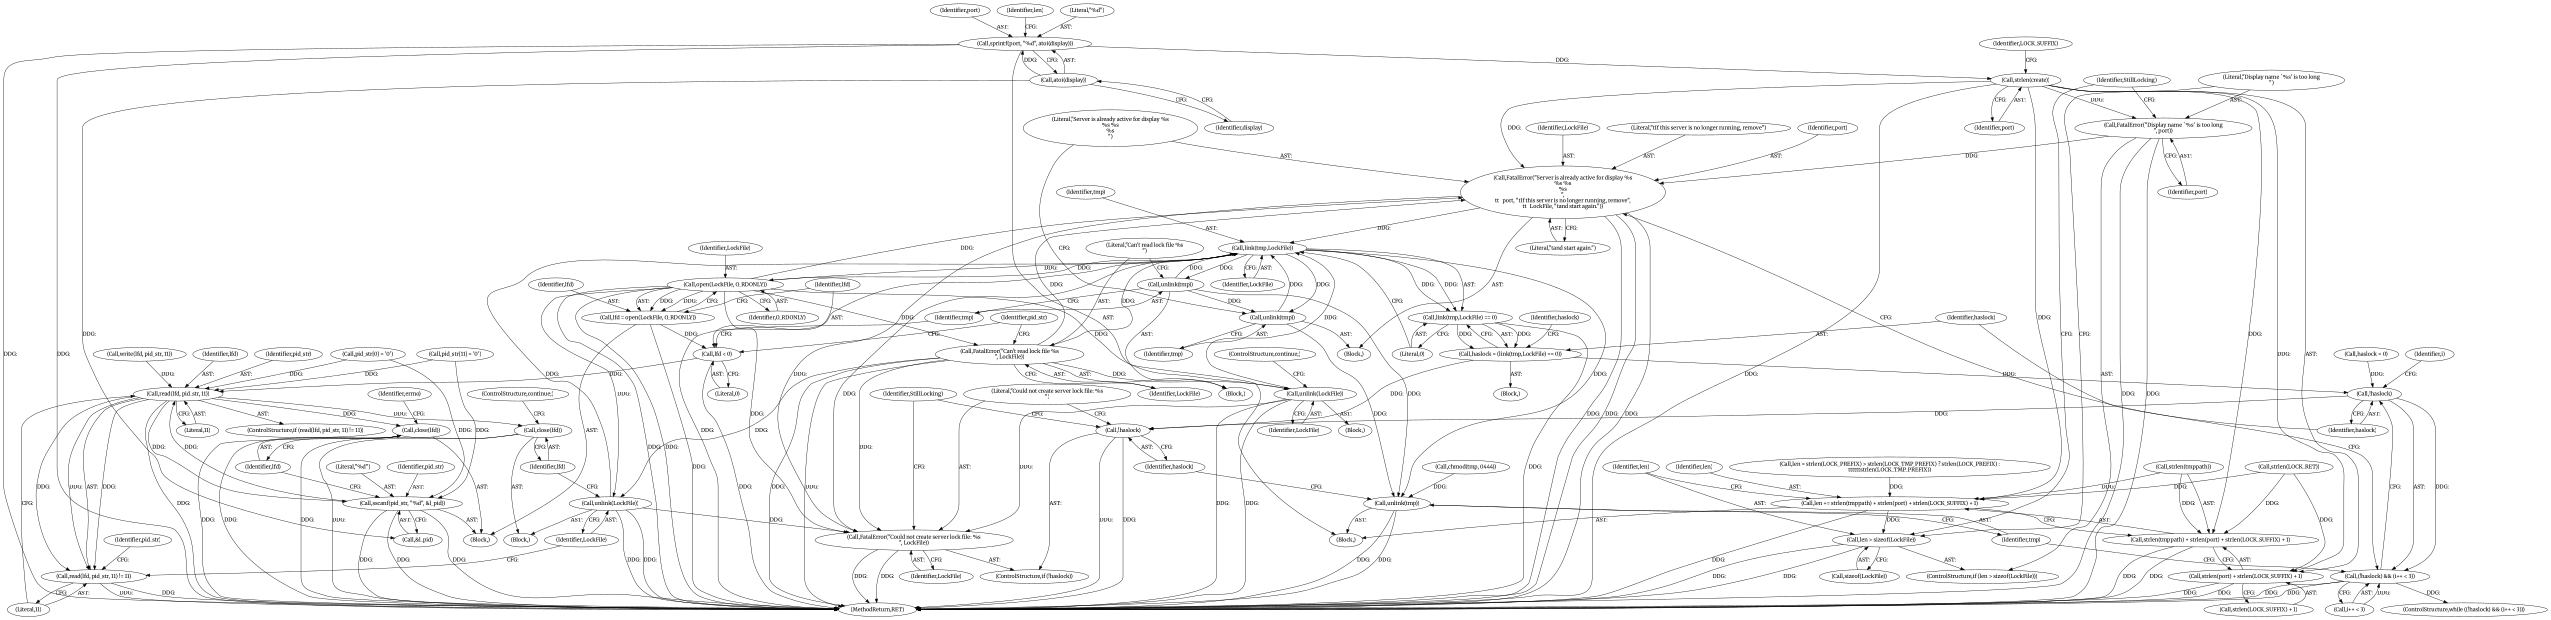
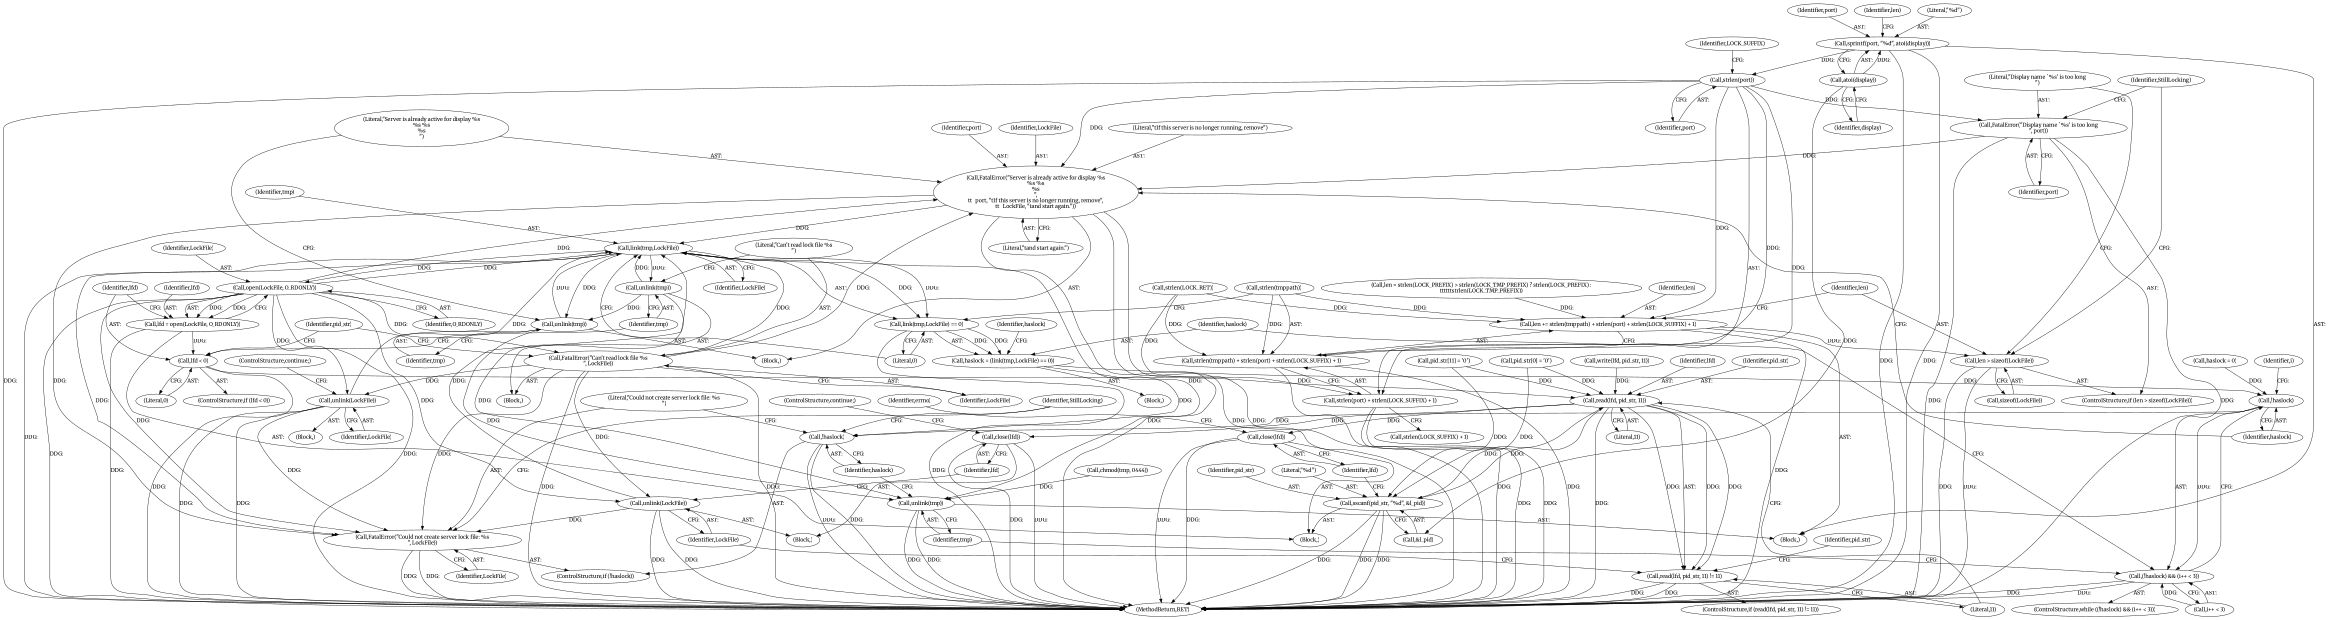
  digraph {
    fontname=Merriweather
    node [fontname=Merriweather]
    edge [fontname=Merriweather]
-   n1 [label="(Call,strlen(create))"]
+   n1 [label="(Call,strlen(port))"]
    n2 [label="(Call,len += strlen(tmppath) + strlen(port) + strlen(LOCK_SUFFIX) + 1)"]
    n3 [label="(Call,strlen(tmppath) + strlen(port) + strlen(LOCK_SUFFIX) + 1)"]
    n4 [label="(Call,strlen(port) + strlen(LOCK_SUFFIX) + 1)"]
    n5 [label="(Call,FatalError(\"Display name `%s' is too long\n\", port))"]
    n6 [label="(Call,FatalError(\"Server is already active for display %s\n%s %s\n%s\n\",\n\t\t   port, \"\tIf this server is no longer running, remove\",\n\t\t   LockFile, \"\tand start again.\"))"]
    n7 [label="(MethodReturn,RET)"]
    n8 [label="(Identifier,port)"]
    n9 [label="(Block,)"]
    n10 [label="(Call,len > sizeof(LockFile))"]
    n11 [label="(Call,strlen(LOCK_SUFFIX) + 1)"]
    n12 [label="(ControlStructure,if (len > sizeof(LockFile)))"]
    n13 [label="(Identifier,port)"]
    n14 [label="(Call,link(tmp,LockFile))"]
    n15 [label="(Call,FatalError(\"Could not create server lock file: %s\n\", LockFile))"]
    n16 [label="(Literal,\"\tand start again.\")"]
    n17 [label="(Block,)"]
    n18 [label="(Call,sprintf(port, \"%d\", atoi(display)))"]
    n19 [label="(Call,atoi(display))"]
    n20 [label="(Identifier,display)"]
    n21 [label="(Call,&l_pid)"]
    n22 [label="(Call,sizeof(LockFile))"]
    n23 [label="(Call,link(tmp,LockFile) == 0)"]
    n24 [label="(Call,open(LockFile, O_RDONLY))"]
    n25 [label="(Call,unlink(tmp))"]
    n26 [label="(Call,unlink(tmp))"]
    n27 [label="(Call,unlink(tmp))"]
    n28 [label="(Identifier,LockFile)"]
    n29 [label="(ControlStructure,if (!haslock))"]
    n30 [label="(Identifier,LockFile)"]
    n31 [label="(Call,haslock = (link(tmp,LockFile) == 0))"]
    n32 [label="(Literal,0)"]
    n33 [label="(Call,lfd = open(LockFile, O_RDONLY))"]
    n34 [label="(Call,FatalError(\"Can't read lock file %s\n\", LockFile))"]
    n35 [label="(Call,unlink(LockFile))"]
    n36 [label="(Call,unlink(LockFile))"]
    n37 [label="(Identifier,O_RDONLY)"]
    n38 [label="(Block,)"]
    n39 [label="(Identifier,tmp)"]
    n40 [label="(Identifier,tmp)"]
    n41 [label="(Identifier,tmp)"]
    n42 [label="(Call,!haslock)"]
    n43 [label="(Call,!haslock)"]
    n44 [label="(Block,)"]
    n45 [label="(Call,(!haslock) && (i++ < 3))"]
    n46 [label="(Identifier,haslock)"]
    n47 [label="(Identifier,haslock)"]
    n48 [label="(Call,i++ < 3)"]
    n49 [label="(ControlStructure,while ((!haslock) && (i++ < 3)))"]
    n50 [label="(Call,lfd < 0)"]
    n51 [label="(Block,)"]
    n52 [label="(Identifier,LockFile)"]
    n53 [label="(Block,)"]
    n54 [label="(Identifier,LockFile)"]
    n55 [label="(Identifier,LockFile)"]
    n56 [label="(Block,)"]
    n57 [label="(Call,read(lfd, pid_str, 11))"]
+   n58 [label="(ControlStructure,if (lfd < 0))"]
    n59 [label="(Literal,0)"]
    n60 [label="(Call,read(lfd, pid_str, 11) != 11)"]
    n61 [label="(Call,close(lfd))"]
    n62 [label="(Call,sscanf(pid_str, \"%d\", &l_pid))"]
    n63 [label="(Call,close(lfd))"]
    n64 [label="(Literal,11)"]
    n65 [label="(ControlStructure,if (read(lfd, pid_str, 11) != 11))"]
    n66 [label="(Literal,11)"]
    n67 [label="(Identifier,lfd)"]
    n68 [label="(Identifier,lfd)"]
    n69 [label="(Call,chmod(tmp, 0444))"]
    n70 [label="(Identifier,haslock)"]
    n71 [label="(Identifier,LockFile)"]
    n72 [label="(Identifier,pid_str)"]
    n73 [label="(ControlStructure,continue;)"]
    n74 [label="(Identifier,lfd)"]
    n75 [label="(Literal,\"Display name `%s' is too long\n\")"]
    n76 [label="(Literal,\"Server is already active for display %s\n%s %s\n%s\n\")"]
    n77 [label="(Identifier,port)"]
    n78 [label="(Literal,\"\tIf this server is no longer running, remove\")"]
    n79 [label="(Identifier,pid_str)"]
    n80 [label="(Identifier,tmp)"]
    n81 [label="(Identifier,lfd)"]
    n82 [label="(Identifier,len)"]
    n83 [label="(Literal,\"Could not create server lock file: %s\n\")"]
    n84 [label="(Call,pid_str[0] = '\0')"]
    n85 [label="(Identifier,port)"]
    n86 [label="(Call,strlen(tmppath))"]
    n87 [label="(Identifier,haslock)"]
    n88 [label="(Literal,\"%d\")"]
    n89 [label="(Call,haslock = 0)"]
    n90 [label="(Call,write(lfd, pid_str, 11))"]
    n91 [label="(ControlStructure,continue;)"]
    n92 [label="(Call,strlen(LOCK_RET))"]
    n93 [label="(Identifier,LockFile)"]
    n94 [label="(Identifier,LOCK_SUFFIX)"]
    n95 [label="(Identifier,lfd)"]
    n96 [label="(Identifier,StillLocking)"]
    n97 [label="(Call,len = strlen(LOCK_PREFIX) > strlen(LOCK_TMP_PREFIX) ? strlen(LOCK_PREFIX) :\n\t\t\t\t\t\tstrlen(LOCK_TMP_PREFIX))"]
    n98 [label="(Identifier,errno)"]
    n99 [label="(Call,pid_str[11] = '\0')"]
    n100 [label="(Identifier,len)"]
    n101 [label="(Identifier,StillLocking)"]
    n102 [label="(Identifier,pid_str)"]
    n103 [label="(Identifier,len)"]
    n104 [label="(Literal,\"%d\")"]
    n105 [label="(Literal,\"Can't read lock file %s\n\")"]
    n106 [label="(Identifier,pid_str)"]
    n107 [label="(Identifier,i)"]
    n1 -> n2 [label="DDG: "]
    n1 -> n3 [label="DDG: "]
    n1 -> n4 [label="AST: "]
    n1 -> n4 [label="DDG: "]
    n1 -> n5 [label="DDG: "]
    n1 -> n6 [label="DDG: "]
    n1 -> n7 [label="DDG: "]
    n1 -> n8 [label="CFG: "]
    n2 -> n3 [label="CFG: "]
    n2 -> n7 [label="DDG: "]
    n2 -> n9 [label="AST: "]
    n2 -> n10 [label="DDG: "]
    n3 -> n2 [label="AST: "]
    n3 -> n4 [label="CFG: "]
    n3 -> n7 [label="DDG: "]
    n3 -> n7 [label="DDG: "]
    n4 -> n3 [label="AST: "]
    n4 -> n7 [label="DDG: "]
    n4 -> n7 [label="DDG: "]
    n4 -> n11 [label="CFG: "]
    n5 -> n6 [label="DDG: "]
    n5 -> n7 [label="DDG: "]
    n5 -> n7 [label="DDG: "]
    n5 -> n12 [label="AST: "]
    n5 -> n13 [label="CFG: "]
    n6 -> n7 [label="DDG: "]
    n6 -> n7 [label="DDG: "]
    n6 -> n7 [label="DDG: "]
    n6 -> n14 [label="DDG: "]
    n6 -> n15 [label="DDG: "]
    n6 -> n16 [label="CFG: "]
    n6 -> n17 [label="AST: "]
    n8 -> n1 [label="AST: "]
    n10 -> n7 [label="DDG: "]
    n10 -> n7 [label="DDG: "]
    n10 -> n12 [label="AST: "]
    n10 -> n22 [label="CFG: "]
-   n11 -> n4 [label="AST: "]
    n13 -> n5 [label="AST: "]
    n14 -> n7 [label="DDG: "]
    n14 -> n15 [label="DDG: "]
    n14 -> n23 [label="AST: "]
    n14 -> n23 [label="DDG: "]
    n14 -> n23 [label="DDG: "]
    n14 -> n24 [label="DDG: "]
    n14 -> n25 [label="DDG: "]
    n14 -> n26 [label="DDG: "]
    n14 -> n27 [label="DDG: "]
    n14 -> n28 [label="CFG: "]
    n15 -> n7 [label="DDG: "]
    n15 -> n7 [label="DDG: "]
    n15 -> n29 [label="AST: "]
    n15 -> n30 [label="CFG: "]
    n16 -> n6 [label="AST: "]
    n18 -> n1 [label="DDG: "]
    n18 -> n7 [label="DDG: "]
    n18 -> n7 [label="DDG: "]
    n18 -> n9 [label="AST: "]
    n18 -> n19 [label="CFG: "]
    n19 -> n18 [label="AST: "]
    n19 -> n18 [label="DDG: "]
    n19 -> n20 [label="CFG: "]
    n19 -> n21 [label="DDG: "]
    n20 -> n19 [label="CFG: "]
    n21 -> n62 [label="AST: "]
    n22 -> n10 [label="AST: "]
    n23 -> n7 [label="DDG: "]
    n23 -> n31 [label="AST: "]
    n23 -> n31 [label="DDG: "]
    n23 -> n31 [label="DDG: "]
    n23 -> n32 [label="CFG: "]
    n24 -> n6 [label="DDG: "]
    n24 -> n7 [label="DDG: "]
    n24 -> n7 [label="DDG: "]
    n24 -> n14 [label="DDG: "]
    n24 -> n15 [label="DDG: "]
    n24 -> n33 [label="AST: "]
    n24 -> n33 [label="DDG: "]
    n24 -> n33 [label="DDG: "]
    n24 -> n34 [label="DDG: "]
    n24 -> n35 [label="DDG: "]
    n24 -> n36 [label="DDG: "]
    n24 -> n37 [label="CFG: "]
    n25 -> n14 [label="DDG: "]
    n25 -> n26 [label="DDG: "]
    n25 -> n27 [label="DDG: "]
    n25 -> n38 [label="AST: "]
    n25 -> n39 [label="CFG: "]
    n26 -> n14 [label="DDG: "]
    n26 -> n17 [label="AST: "]
    n26 -> n27 [label="DDG: "]
    n26 -> n40 [label="CFG: "]
    n27 -> n7 [label="DDG: "]
    n27 -> n7 [label="DDG: "]
    n27 -> n9 [label="AST: "]
    n27 -> n41 [label="CFG: "]
    n28 -> n14 [label="AST: "]
    n30 -> n15 [label="AST: "]
-   n31 -> n23 [label="CFG: "]
+   n86 -> n23 [label="CFG: "]
    n31 -> n42 [label="DDG: "]
    n31 -> n43 [label="DDG: "]
    n31 -> n44 [label="AST: "]
    n32 -> n14 [label="CFG: "]
    n32 -> n23 [label="AST: "]
    n33 -> n7 [label="DDG: "]
    n33 -> n24 [label="CFG: "]
    n33 -> n50 [label="DDG: "]
    n33 -> n51 [label="AST: "]
    n34 -> n6 [label="DDG: "]
    n34 -> n7 [label="DDG: "]
    n34 -> n7 [label="DDG: "]
    n34 -> n14 [label="DDG: "]
    n34 -> n15 [label="DDG: "]
    n34 -> n35 [label="DDG: "]
    n34 -> n36 [label="DDG: "]
    n34 -> n38 [label="AST: "]
    n34 -> n52 [label="CFG: "]
    n35 -> n7 [label="DDG: "]
    n35 -> n7 [label="DDG: "]
    n35 -> n14 [label="DDG: "]
    n35 -> n15 [label="DDG: "]
    n35 -> n53 [label="AST: "]
    n35 -> n54 [label="CFG: "]
    n36 -> n7 [label="DDG: "]
    n36 -> n7 [label="DDG: "]
    n36 -> n14 [label="DDG: "]
    n36 -> n15 [label="DDG: "]
    n36 -> n55 [label="CFG: "]
    n36 -> n56 [label="AST: "]
    n37 -> n24 [label="AST: "]
    n39 -> n25 [label="AST: "]
    n39 -> n50 [label="CFG: "]
    n40 -> n26 [label="AST: "]
    n41 -> n27 [label="AST: "]
    n41 -> n45 [label="CFG: "]
    n42 -> n43 [label="DDG: "]
    n42 -> n45 [label="AST: "]
    n42 -> n45 [label="DDG: "]
    n42 -> n46 [label="CFG: "]
    n43 -> n7 [label="DDG: "]
    n43 -> n7 [label="DDG: "]
    n43 -> n29 [label="AST: "]
    n43 -> n47 [label="CFG: "]
    n45 -> n7 [label="DDG: "]
    n45 -> n7 [label="DDG: "]
    n45 -> n42 [label="CFG: "]
    n45 -> n48 [label="CFG: "]
-   n45 -> n49 [label="DDG: "]
+   n45 -> n49 [label="AST: "]
    n46 -> n6 [label="CFG: "]
    n46 -> n42 [label="AST: "]
    n47 -> n27 [label="CFG: "]
    n47 -> n43 [label="AST: "]
    n48 -> n45 [label="AST: "]
    n48 -> n45 [label="DDG: "]
    n50 -> n7 [label="DDG: "]
    n50 -> n57 [label="DDG: "]
+   n50 -> n58 [label="AST: "]
    n50 -> n59 [label="CFG: "]
    n52 -> n34 [label="AST: "]
    n54 -> n35 [label="AST: "]
    n54 -> n60 [label="CFG: "]
    n55 -> n36 [label="AST: "]
    n57 -> n7 [label="DDG: "]
    n57 -> n60 [label="AST: "]
    n57 -> n60 [label="DDG: "]
    n57 -> n60 [label="DDG: "]
    n57 -> n60 [label="DDG: "]
    n57 -> n61 [label="DDG: "]
    n57 -> n62 [label="DDG: "]
    n57 -> n63 [label="DDG: "]
    n57 -> n64 [label="CFG: "]
    n59 -> n50 [label="AST: "]
    n60 -> n7 [label="DDG: "]
    n60 -> n7 [label="DDG: "]
-   n57 -> n65 [label="AST: "]
+   n60 -> n65 [label="AST: "]
    n60 -> n66 [label="CFG: "]
    n61 -> n7 [label="DDG: "]
    n61 -> n7 [label="DDG: "]
    n61 -> n53 [label="AST: "]
    n61 -> n67 [label="CFG: "]
    n62 -> n7 [label="DDG: "]
    n62 -> n7 [label="DDG: "]
    n62 -> n7 [label="DDG: "]
    n62 -> n21 [label="CFG: "]
    n62 -> n51 [label="AST: "]
    n62 -> n57 [label="DDG: "]
    n63 -> n7 [label="DDG: "]
    n63 -> n7 [label="DDG: "]
    n63 -> n51 [label="AST: "]
    n63 -> n68 [label="CFG: "]
    n64 -> n57 [label="AST: "]
    n66 -> n57 [label="CFG: "]
    n66 -> n60 [label="AST: "]
    n67 -> n35 [label="CFG: "]
    n67 -> n61 [label="AST: "]
    n68 -> n62 [label="CFG: "]
    n68 -> n63 [label="AST: "]
    n69 -> n27 [label="DDG: "]
    n70 -> n31 [label="AST: "]
    n70 -> n45 [label="CFG: "]
    n71 -> n6 [label="AST: "]
    n72 -> n60 [label="CFG: "]
    n73 -> n36 [label="CFG: "]
    n74 -> n33 [label="AST: "]
    n75 -> n5 [label="AST: "]
    n75 -> n10 [label="CFG: "]
    n76 -> n6 [label="AST: "]
    n76 -> n26 [label="CFG: "]
    n77 -> n18 [label="AST: "]
    n78 -> n6 [label="AST: "]
    n79 -> n34 [label="CFG: "]
    n79 -> n50 [label="CFG: "]
    n80 -> n14 [label="AST: "]
    n81 -> n33 [label="CFG: "]
    n81 -> n50 [label="AST: "]
    n82 -> n2 [label="AST: "]
    n83 -> n15 [label="AST: "]
    n83 -> n43 [label="CFG: "]
    n84 -> n57 [label="DDG: "]
    n84 -> n62 [label="DDG: "]
    n85 -> n6 [label="AST: "]
    n86 -> n2 [label="DDG: "]
    n86 -> n3 [label="AST: "]
    n86 -> n3 [label="DDG: "]
    n87 -> n31 [label="CFG: "]
    n88 -> n62 [label="AST: "]
    n89 -> n42 [label="DDG: "]
    n90 -> n57 [label="DDG: "]
    n91 -> n61 [label="CFG: "]
    n92 -> n2 [label="DDG: "]
    n92 -> n3 [label="DDG: "]
    n92 -> n4 [label="DDG: "]
    n93 -> n24 [label="AST: "]
    n94 -> n1 [label="CFG: "]
    n95 -> n57 [label="AST: "]
    n96 -> n5 [label="CFG: "]
    n96 -> n10 [label="CFG: "]
    n97 -> n2 [label="DDG: "]
    n98 -> n63 [label="CFG: "]
    n99 -> n57 [label="DDG: "]
    n99 -> n62 [label="DDG: "]
    n100 -> n18 [label="CFG: "]
    n101 -> n15 [label="CFG: "]
    n101 -> n43 [label="CFG: "]
    n102 -> n62 [label="AST: "]
    n103 -> n2 [label="CFG: "]
    n103 -> n10 [label="AST: "]
    n104 -> n18 [label="AST: "]
    n105 -> n25 [label="CFG: "]
    n105 -> n34 [label="AST: "]
    n106 -> n57 [label="AST: "]
    n107 -> n42 [label="CFG: "]
  }
